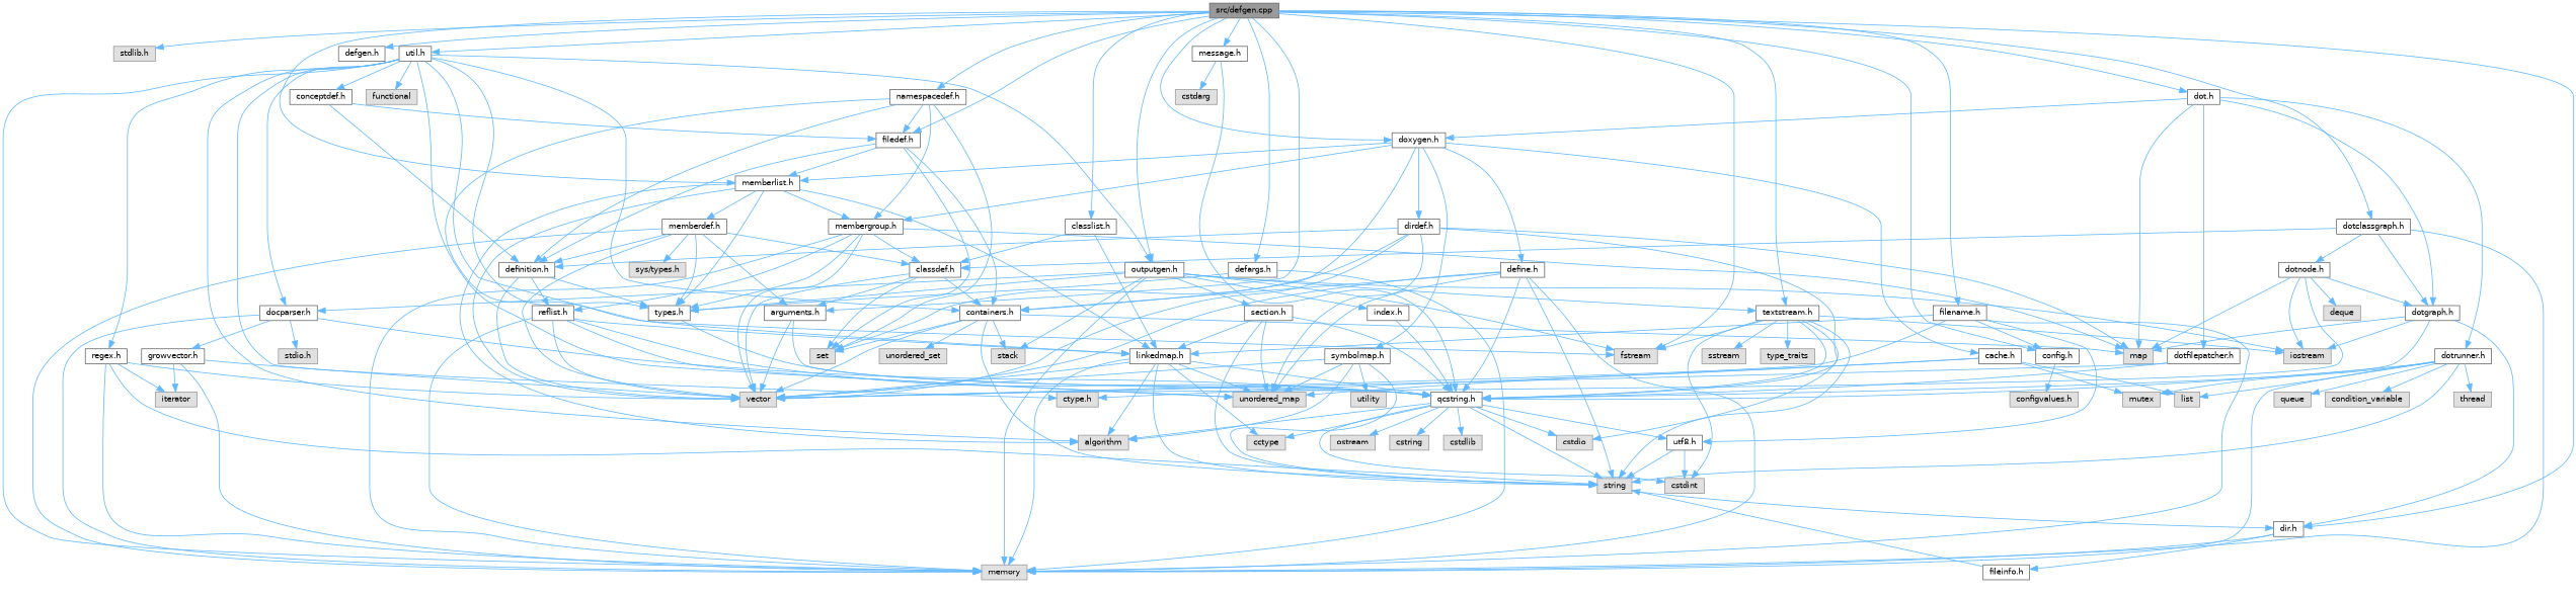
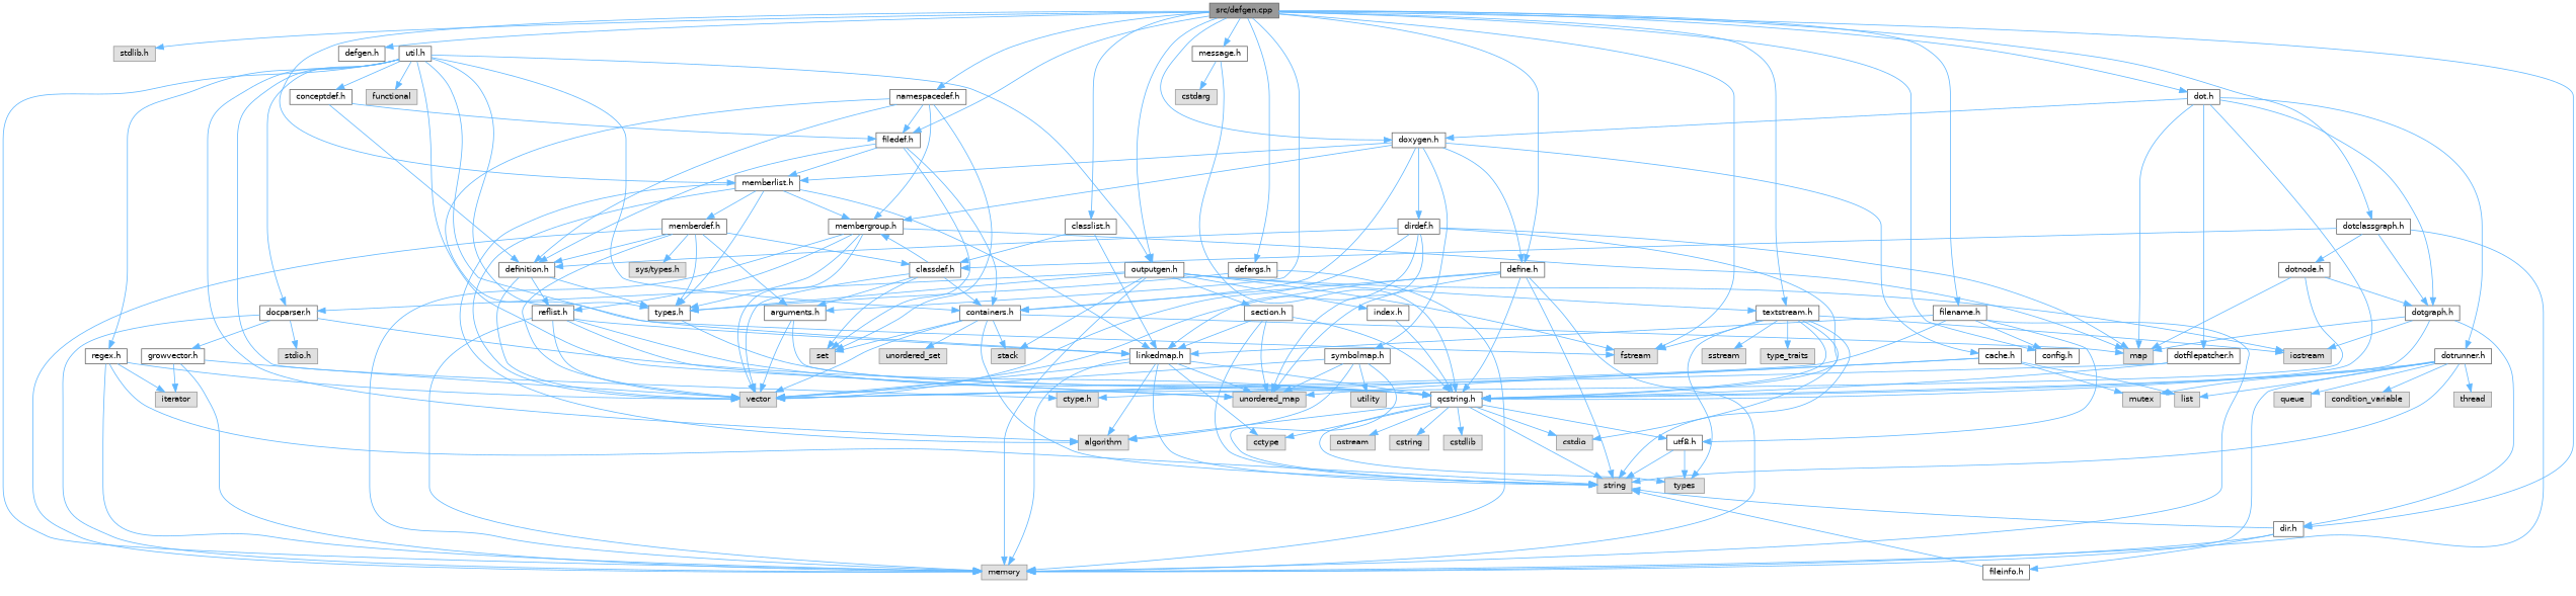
  digraph {
    node [color=grey40 fillcolor=white fontname=Helvetica fontsize=10 shape=box style=filled]
    edge [color=steelblue1 fontname=Helvetica fontsize=10 labelfontname=Helvetica labelfontsize=10 style=solid]
    n1 [color=gray40 fillcolor=grey60 fontcolor=black height=0.2 label="src/defgen.cpp" width=0.4]
    n2 [color=grey60 fillcolor="#E0E0E0" height=0.2 label="stdlib.h" width=0.4]
    n3 [color=grey60 fillcolor="#E0E0E0" height=0.2 label=fstream width=0.4]
    n4 [height=0.2 label="defgen.h" width=0.4]
    n5 [height=0.2 label="doxygen.h" width=0.4]
    n6 [height=0.2 label="memberlist.h" width=0.4]
    n7 [height=0.2 label="arguments.h" width=0.4]
    n8 [height=0.2 label="message.h" width=0.4]
    n9 [height=0.2 label="config.h" width=0.4]
    n10 [height=0.2 label="classlist.h" width=0.4]
    n11 [height=0.2 label="util.h" width=0.4]
    n12 [height=0.2 label="outputgen.h" width=0.4]
    n13 [height=0.2 label="textstream.h" width=0.4]
    n14 [height=0.2 label="filedef.h" width=0.4]
    n15 [height=0.2 label="defargs.h" width=0.4]
    n16 [height=0.2 label="dot.h" width=0.4]
    n17 [height=0.2 label="dir.h" width=0.4]
    n18 [height=0.2 label="dotclassgraph.h" width=0.4]
    n19 [height=0.2 label="namespacedef.h" width=0.4]
    n20 [height=0.2 label="filename.h" width=0.4]
    n21 [height=0.2 label="containers.h" width=0.4]
    n22 [height=0.2 label="membergroup.h" width=0.4]
    n23 [height=0.2 label="dirdef.h" width=0.4]
    n24 [height=0.2 label="define.h" width=0.4]
    n25 [height=0.2 label="cache.h" width=0.4]
    n26 [height=0.2 label="symbolmap.h" width=0.4]
    n27 [color=grey60 fillcolor="#E0E0E0" height=0.2 label=vector width=0.4]
    n28 [height=0.2 label="types.h" width=0.4]
    n29 [color=grey60 fillcolor="#E0E0E0" height=0.2 label=algorithm width=0.4]
    n30 [height=0.2 label="linkedmap.h" width=0.4]
    n31 [height=0.2 label="memberdef.h" width=0.4]
    n32 [height=0.2 label="qcstring.h" width=0.4]
    n33 [color=grey60 fillcolor="#E0E0E0" height=0.2 label=cstdarg width=0.4]
-   n34 [color=grey60 fillcolor="#E0E0E0" height=0.2 label="configvalues.h" width=0.4]
    n35 [height=0.2 label="classdef.h" width=0.4]
    n36 [color=grey60 fillcolor="#E0E0E0" height=0.2 label=unordered_map width=0.4]
    n37 [color=grey60 fillcolor="#E0E0E0" height=0.2 label=memory width=0.4]
    n38 [color=grey60 fillcolor="#E0E0E0" height=0.2 label="ctype.h" width=0.4]
    n39 [color=grey60 fillcolor="#E0E0E0" height=0.2 label=functional width=0.4]
    n40 [height=0.2 label="docparser.h" width=0.4]
    n41 [height=0.2 label="regex.h" width=0.4]
    n42 [height=0.2 label="conceptdef.h" width=0.4]
    n43 [color=grey60 fillcolor="#E0E0E0" height=0.2 label=stack width=0.4]
    n44 [color=grey60 fillcolor="#E0E0E0" height=0.2 label=iostream width=0.4]
    n45 [height=0.2 label="index.h" width=0.4]
    n46 [height=0.2 label="section.h" width=0.4]
    n47 [color=grey60 fillcolor="#E0E0E0" height=0.2 label=string width=0.4]
    n48 [color=grey60 fillcolor="#E0E0E0" height=0.2 label=cstdio width=0.4]
-   n49 [color=grey60 fillcolor="#E0E0E0" height=0.2 label=cstdint width=0.4]
+   n49 [color=grey60 fillcolor="#E0E0E0" height=0.2 label=types width=0.4]
    n50 [color=grey60 fillcolor="#E0E0E0" height=0.2 label=sstream width=0.4]
    n51 [color=grey60 fillcolor="#E0E0E0" height=0.2 label=type_traits width=0.4]
    n52 [color=grey60 fillcolor="#E0E0E0" height=0.2 label=set width=0.4]
    n53 [height=0.2 label="definition.h" width=0.4]
    n54 [color=grey60 fillcolor="#E0E0E0" height=0.2 label=map width=0.4]
    n55 [height=0.2 label="dotgraph.h" width=0.4]
    n56 [height=0.2 label="dotfilepatcher.h" width=0.4]
    n57 [height=0.2 label="dotrunner.h" width=0.4]
    n58 [height=0.2 label="fileinfo.h" width=0.4]
    n59 [height=0.2 label="dotnode.h" width=0.4]
    n60 [height=0.2 label="utf8.h" width=0.4]
    n61 [color=grey60 fillcolor="#E0E0E0" height=0.2 label=unordered_set width=0.4]
    n62 [height=0.2 label="reflist.h" width=0.4]
    n63 [color=grey60 fillcolor="#E0E0E0" height=0.2 label=list width=0.4]
    n64 [color=grey60 fillcolor="#E0E0E0" height=0.2 label=mutex width=0.4]
    n65 [color=grey60 fillcolor="#E0E0E0" height=0.2 label=utility width=0.4]
    n66 [color=grey60 fillcolor="#E0E0E0" height=0.2 label=cctype width=0.4]
    n67 [color=grey60 fillcolor="#E0E0E0" height=0.2 label=cstring width=0.4]
    n68 [color=grey60 fillcolor="#E0E0E0" height=0.2 label=cstdlib width=0.4]
    n69 [color=grey60 fillcolor="#E0E0E0" height=0.2 label=ostream width=0.4]
    n70 [color=grey60 fillcolor="#E0E0E0" height=0.2 label="sys/types.h" width=0.4]
    n71 [color=grey60 fillcolor="#E0E0E0" height=0.2 label="stdio.h" width=0.4]
    n72 [height=0.2 label="growvector.h" width=0.4]
    n73 [color=grey60 fillcolor="#E0E0E0" height=0.2 label=iterator width=0.4]
    n74 [color=grey60 fillcolor="#E0E0E0" height=0.2 label=thread width=0.4]
    n75 [color=grey60 fillcolor="#E0E0E0" height=0.2 label=queue width=0.4]
    n76 [color=grey60 fillcolor="#E0E0E0" height=0.2 label=condition_variable width=0.4]
-   n77 [color=grey60 fillcolor="#E0E0E0" height=0.2 label=deque width=0.4]
    n1 -> n2
    n1 -> n3
    n1 -> n4
    n1 -> n5
    n1 -> n6
    n1 -> n7
    n1 -> n8
    n1 -> n9
    n1 -> n10
-   n1 -> n11
+   n1 -> n24
    n1 -> n12
    n1 -> n13
    n1 -> n14
    n1 -> n15
    n1 -> n16
    n1 -> n17
    n1 -> n18
    n1 -> n19
    n1 -> n20
    n5 -> n6
    n5 -> n21
    n5 -> n22
    n5 -> n23
    n5 -> n24
    n5 -> n25
    n5 -> n26
    n6 -> n22
    n6 -> n27
    n6 -> n28
    n6 -> n29
    n6 -> n30
    n6 -> n31
    n7 -> n27
    n7 -> n32
    n8 -> n32
    n8 -> n33
-   n9 -> n34
    n10 -> n30
    n10 -> n35
    n11 -> n3
    n11 -> n12
    n11 -> n21
    n11 -> n28
    n11 -> n29
    n11 -> n36
    n11 -> n37
    n11 -> n38
    n11 -> n39
    n11 -> n40
    n11 -> n41
    n11 -> n42
    n12 -> n3
    n12 -> n13
    n12 -> n28
    n12 -> n37
    n12 -> n40
    n12 -> n43
    n12 -> n44
    n12 -> n45
    n12 -> n46
    n13 -> n3
    n13 -> n32
    n13 -> n44
    n13 -> n47
    n13 -> n48
    n13 -> n49
    n13 -> n50
    n13 -> n51
    n14 -> n6
    n14 -> n21
    n14 -> n52
    n14 -> n53
    n15 -> n28
    n15 -> n37
    n16 -> n5
+   n16 -> n32
    n16 -> n54
    n16 -> n55
    n16 -> n56
    n16 -> n57
    n17 -> n37
-   n47 -> n17
+   n17 -> n47
    n17 -> n58
    n18 -> n35
    n18 -> n37
    n18 -> n55
    n18 -> n59
    n19 -> n14
    n19 -> n22
    n19 -> n30
    n19 -> n52
    n19 -> n53
    n20 -> n9
    n20 -> n27
    n20 -> n30
    n20 -> n37
    n20 -> n60
    n21 -> n27
    n21 -> n43
    n21 -> n47
    n21 -> n52
    n21 -> n54
    n21 -> n61
    n22 -> n27
    n22 -> n28
    n22 -> n37
    n22 -> n54
    n22 -> n62
    n23 -> n27
-   n23 -> n52
+   n23 -> n30
    n23 -> n32
    n23 -> n36
    n23 -> n53
    n23 -> n54
    n24 -> n21
    n24 -> n27
    n24 -> n32
    n24 -> n36
    n24 -> n37
    n24 -> n47
    n25 -> n36
    n25 -> n38
    n25 -> n63
    n25 -> n64
    n26 -> n27
    n26 -> n29
    n26 -> n36
    n26 -> n47
    n26 -> n65
    n28 -> n32
    n30 -> n27
    n30 -> n29
    n30 -> n32
    n30 -> n36
    n30 -> n37
    n30 -> n47
    n30 -> n66
    n31 -> n7
    n31 -> n27
    n31 -> n28
    n31 -> n35
    n31 -> n37
    n31 -> n53
    n31 -> n70
    n32 -> n29
    n32 -> n47
    n32 -> n48
    n32 -> n49
    n32 -> n60
    n32 -> n66
    n32 -> n67
    n32 -> n68
    n32 -> n69
    n35 -> n7
    n35 -> n21
-   n22 -> n35
+   n35 -> n22
    n35 -> n27
    n35 -> n52
    n40 -> n32
    n40 -> n37
    n40 -> n71
    n40 -> n72
    n41 -> n27
    n41 -> n37
    n41 -> n47
    n41 -> n73
    n42 -> n14
    n42 -> n53
    n45 -> n32
    n46 -> n30
    n46 -> n32
    n46 -> n36
    n46 -> n47
    n53 -> n27
    n53 -> n28
    n53 -> n62
    n55 -> n17
    n55 -> n32
    n55 -> n44
    n55 -> n54
    n56 -> n27
    n56 -> n32
    n57 -> n32
    n57 -> n37
    n57 -> n47
    n57 -> n63
    n57 -> n64
    n57 -> n74
    n57 -> n75
    n57 -> n76
    n58 -> n47
    n59 -> n27
-   n59 -> n44
    n59 -> n54
    n59 -> n55
-   n59 -> n77
    n60 -> n47
    n60 -> n49
    n62 -> n27
    n62 -> n30
    n62 -> n32
    n62 -> n36
    n62 -> n37
    n72 -> n27
    n72 -> n37
    n72 -> n73
  }
